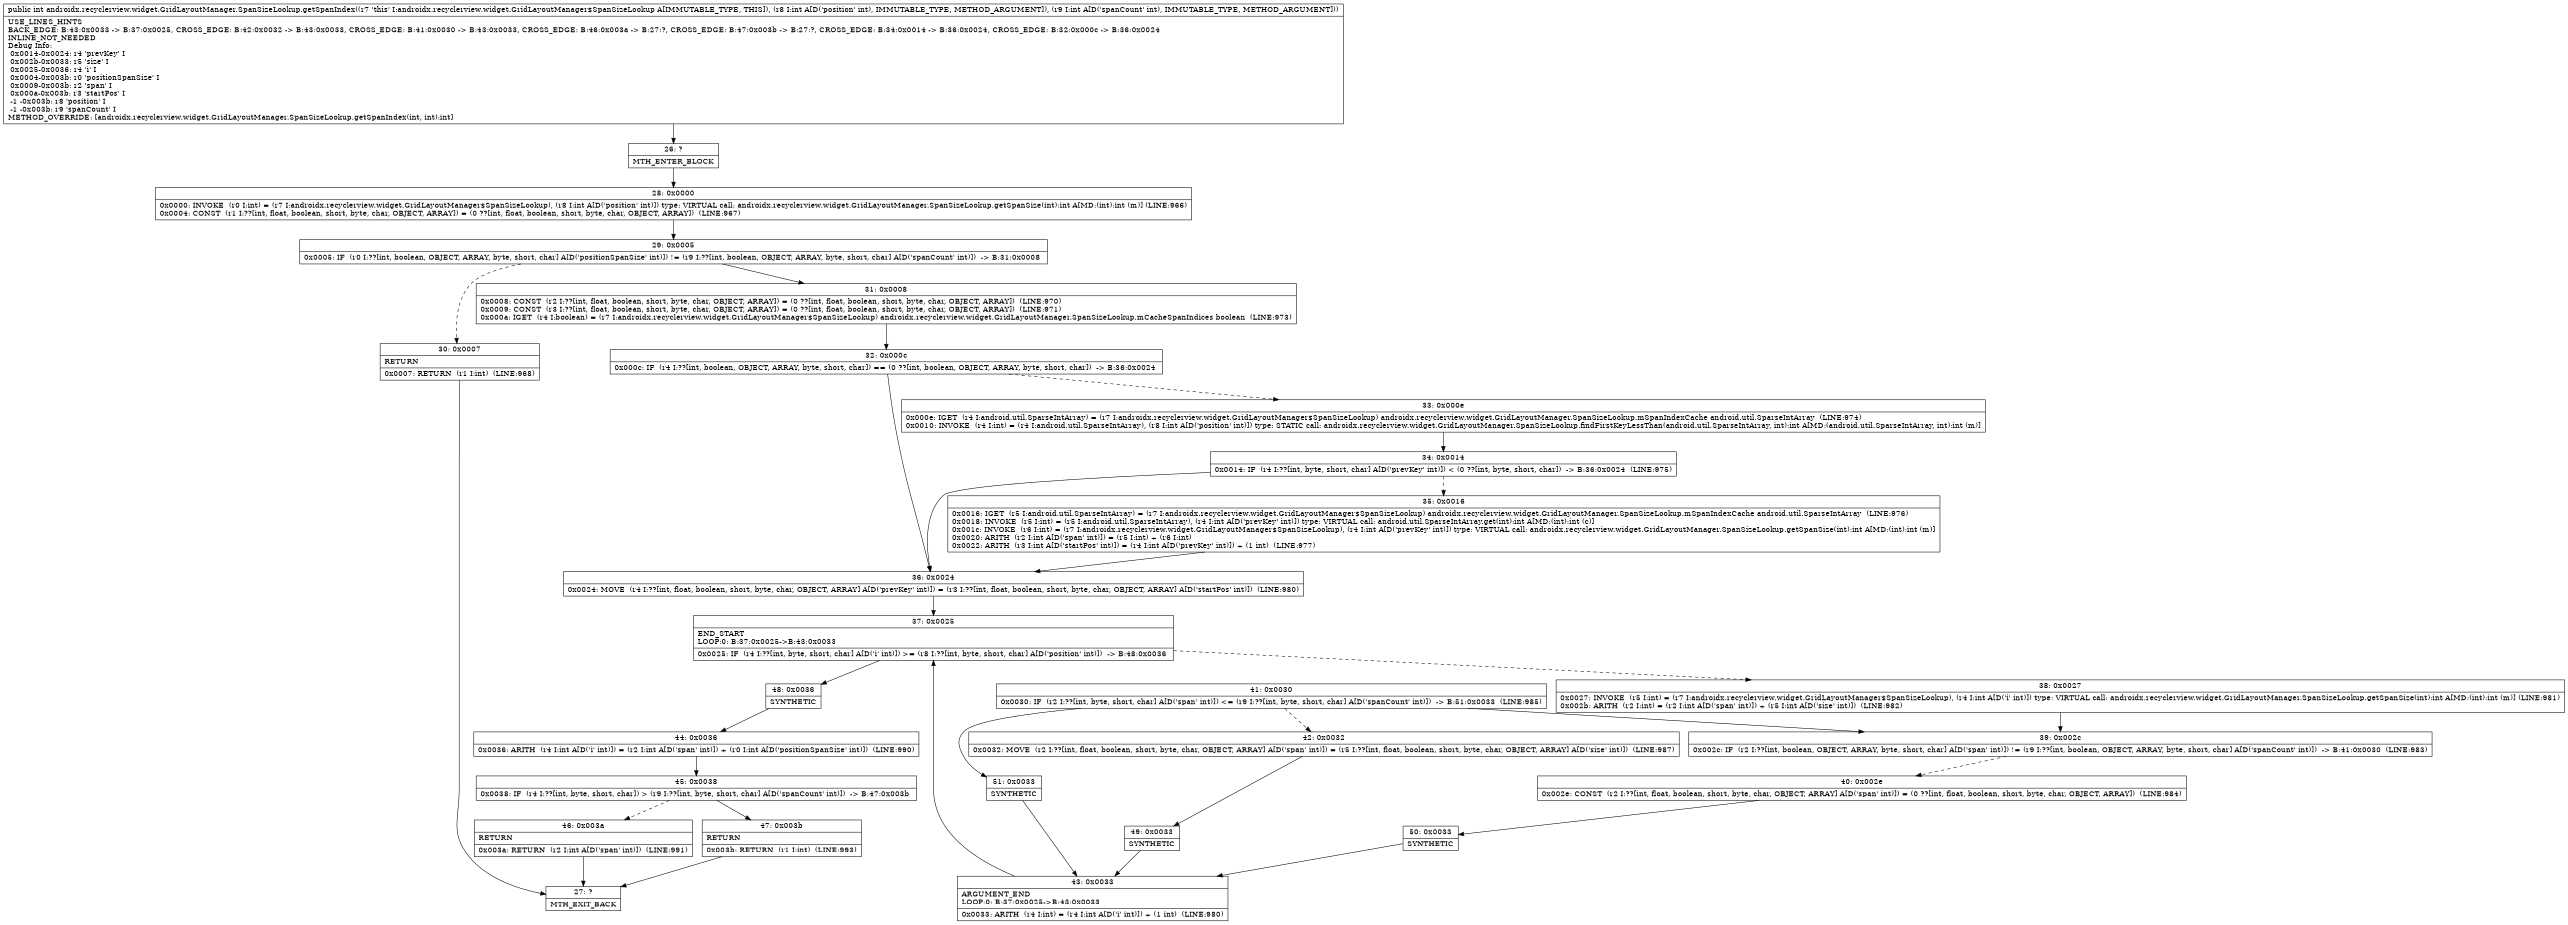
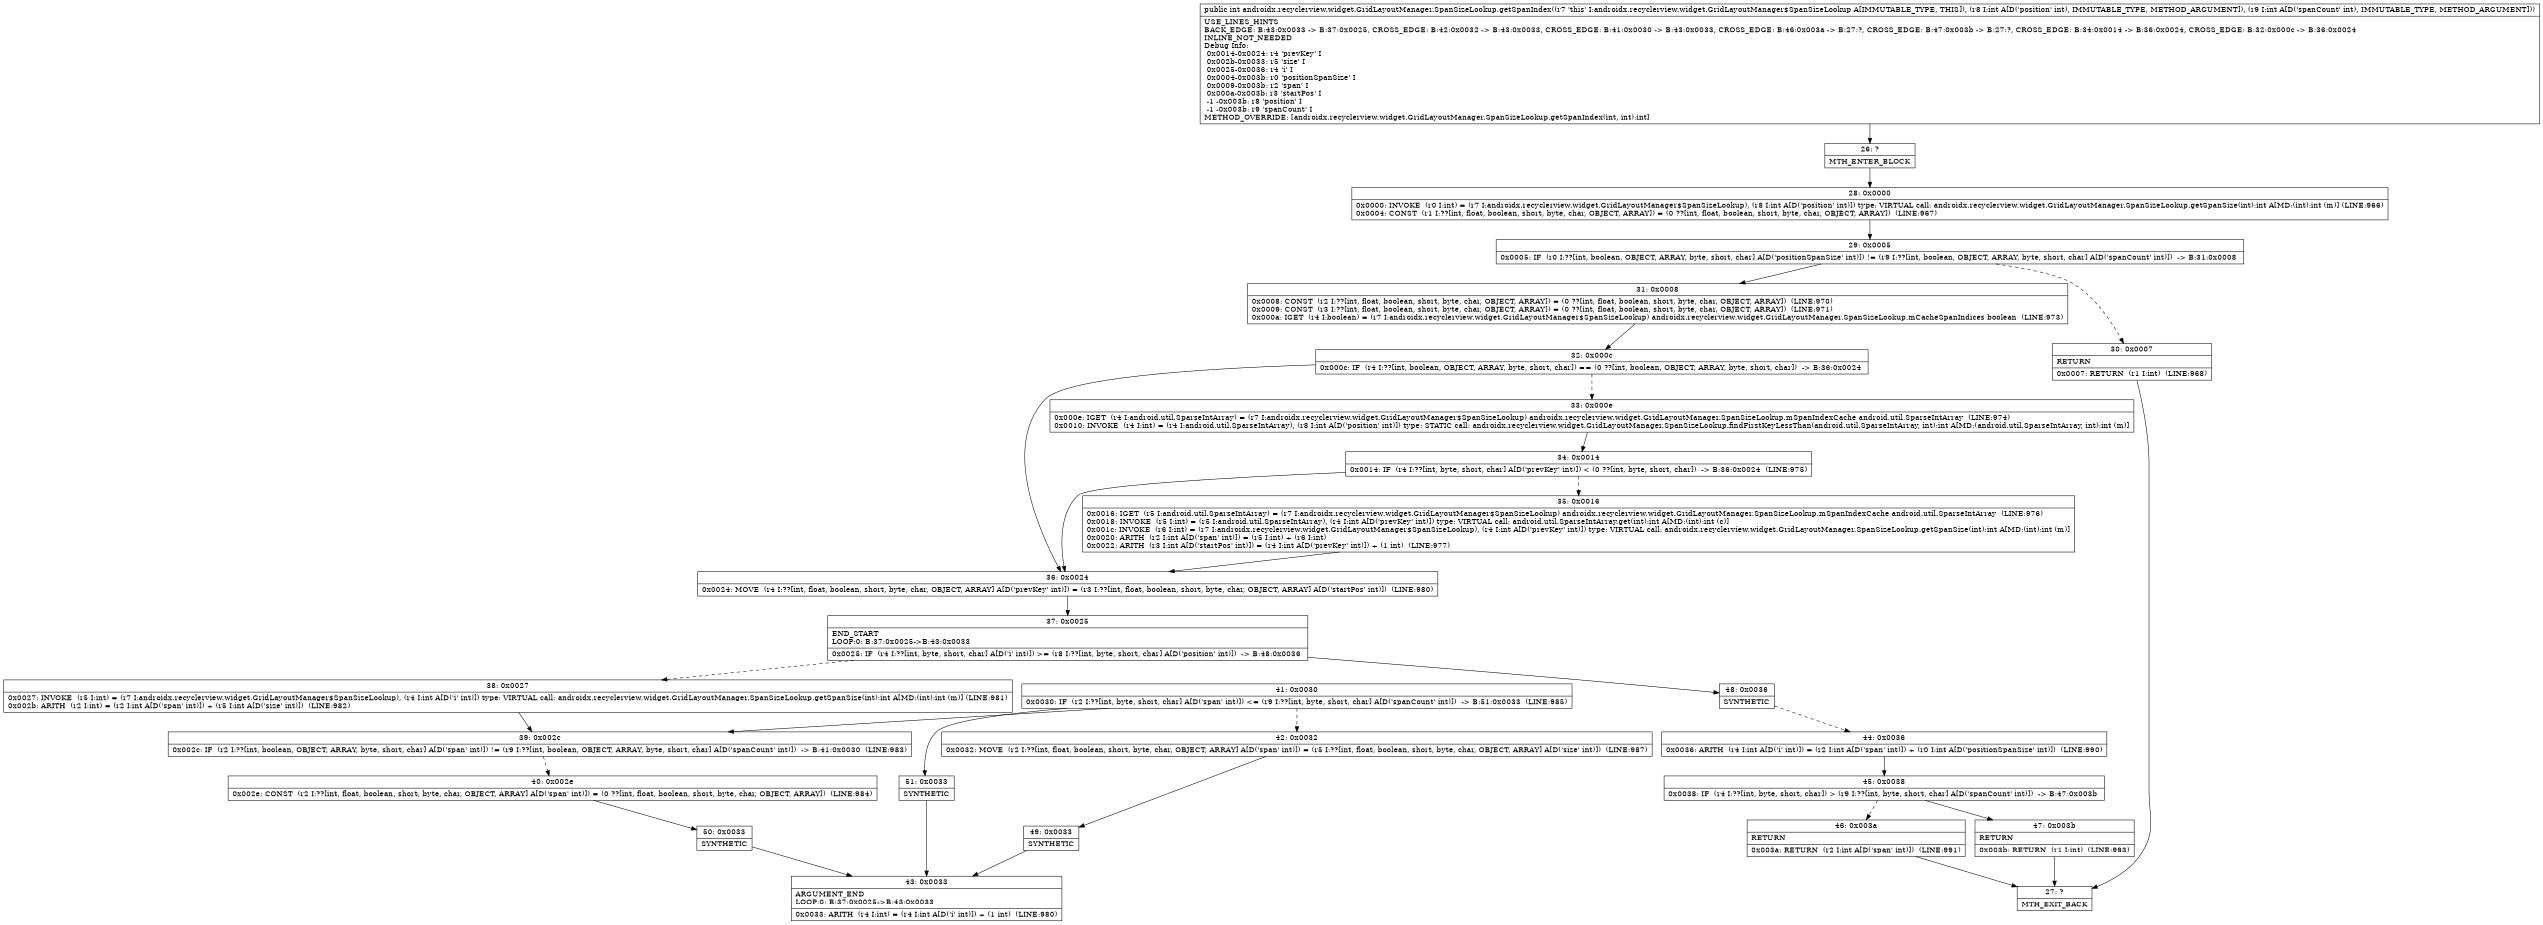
  digraph {
    node [shape=record]
    n1 [label="{26\:\ ?|MTH_ENTER_BLOCK\l}"]
    n2 [label="{28\:\ 0x0000|0x0000: INVOKE  (r0 I:int) = (r7 I:androidx.recyclerview.widget.GridLayoutManager$SpanSizeLookup), (r8 I:int A[D('position' int)]) type: VIRTUAL call: androidx.recyclerview.widget.GridLayoutManager.SpanSizeLookup.getSpanSize(int):int A[MD:(int):int (m)] (LINE:966)\l0x0004: CONST  (r1 I:??[int, float, boolean, short, byte, char, OBJECT, ARRAY]) = (0 ??[int, float, boolean, short, byte, char, OBJECT, ARRAY])  (LINE:967)\l}"]
    n3 [label="{29\:\ 0x0005|0x0005: IF  (r0 I:??[int, boolean, OBJECT, ARRAY, byte, short, char] A[D('positionSpanSize' int)]) != (r9 I:??[int, boolean, OBJECT, ARRAY, byte, short, char] A[D('spanCount' int)])  \-\> B:31:0x0008 \l}"]
    n4 [label="{30\:\ 0x0007|RETURN\l|0x0007: RETURN  (r1 I:int)  (LINE:968)\l}"]
    n5 [label="{31\:\ 0x0008|0x0008: CONST  (r2 I:??[int, float, boolean, short, byte, char, OBJECT, ARRAY]) = (0 ??[int, float, boolean, short, byte, char, OBJECT, ARRAY])  (LINE:970)\l0x0009: CONST  (r3 I:??[int, float, boolean, short, byte, char, OBJECT, ARRAY]) = (0 ??[int, float, boolean, short, byte, char, OBJECT, ARRAY])  (LINE:971)\l0x000a: IGET  (r4 I:boolean) = (r7 I:androidx.recyclerview.widget.GridLayoutManager$SpanSizeLookup) androidx.recyclerview.widget.GridLayoutManager.SpanSizeLookup.mCacheSpanIndices boolean  (LINE:973)\l}"]
    n6 [label="{27\:\ ?|MTH_EXIT_BACK\l}"]
    n7 [label="{32\:\ 0x000c|0x000c: IF  (r4 I:??[int, boolean, OBJECT, ARRAY, byte, short, char]) == (0 ??[int, boolean, OBJECT, ARRAY, byte, short, char])  \-\> B:36:0x0024 \l}"]
    n8 [label="{33\:\ 0x000e|0x000e: IGET  (r4 I:android.util.SparseIntArray) = (r7 I:androidx.recyclerview.widget.GridLayoutManager$SpanSizeLookup) androidx.recyclerview.widget.GridLayoutManager.SpanSizeLookup.mSpanIndexCache android.util.SparseIntArray  (LINE:974)\l0x0010: INVOKE  (r4 I:int) = (r4 I:android.util.SparseIntArray), (r8 I:int A[D('position' int)]) type: STATIC call: androidx.recyclerview.widget.GridLayoutManager.SpanSizeLookup.findFirstKeyLessThan(android.util.SparseIntArray, int):int A[MD:(android.util.SparseIntArray, int):int (m)]\l}"]
    n9 [label="{36\:\ 0x0024|0x0024: MOVE  (r4 I:??[int, float, boolean, short, byte, char, OBJECT, ARRAY] A[D('prevKey' int)]) = (r3 I:??[int, float, boolean, short, byte, char, OBJECT, ARRAY] A[D('startPos' int)])  (LINE:980)\l}"]
    n10 [label="{34\:\ 0x0014|0x0014: IF  (r4 I:??[int, byte, short, char] A[D('prevKey' int)]) \< (0 ??[int, byte, short, char])  \-\> B:36:0x0024  (LINE:975)\l}"]
    n11 [label="{37\:\ 0x0025|END_START\lLOOP:0: B:37:0x0025\-\>B:43:0x0033\l|0x0025: IF  (r4 I:??[int, byte, short, char] A[D('i' int)]) \>= (r8 I:??[int, byte, short, char] A[D('position' int)])  \-\> B:48:0x0036 \l}"]
    n12 [label="{35\:\ 0x0016|0x0016: IGET  (r5 I:android.util.SparseIntArray) = (r7 I:androidx.recyclerview.widget.GridLayoutManager$SpanSizeLookup) androidx.recyclerview.widget.GridLayoutManager.SpanSizeLookup.mSpanIndexCache android.util.SparseIntArray  (LINE:976)\l0x0018: INVOKE  (r5 I:int) = (r5 I:android.util.SparseIntArray), (r4 I:int A[D('prevKey' int)]) type: VIRTUAL call: android.util.SparseIntArray.get(int):int A[MD:(int):int (c)]\l0x001c: INVOKE  (r6 I:int) = (r7 I:androidx.recyclerview.widget.GridLayoutManager$SpanSizeLookup), (r4 I:int A[D('prevKey' int)]) type: VIRTUAL call: androidx.recyclerview.widget.GridLayoutManager.SpanSizeLookup.getSpanSize(int):int A[MD:(int):int (m)]\l0x0020: ARITH  (r2 I:int A[D('span' int)]) = (r5 I:int) + (r6 I:int) \l0x0022: ARITH  (r3 I:int A[D('startPos' int)]) = (r4 I:int A[D('prevKey' int)]) + (1 int)  (LINE:977)\l}"]
    n13 [label="{38\:\ 0x0027|0x0027: INVOKE  (r5 I:int) = (r7 I:androidx.recyclerview.widget.GridLayoutManager$SpanSizeLookup), (r4 I:int A[D('i' int)]) type: VIRTUAL call: androidx.recyclerview.widget.GridLayoutManager.SpanSizeLookup.getSpanSize(int):int A[MD:(int):int (m)] (LINE:981)\l0x002b: ARITH  (r2 I:int) = (r2 I:int A[D('span' int)]) + (r5 I:int A[D('size' int)])  (LINE:982)\l}"]
    n14 [label="{48\:\ 0x0036|SYNTHETIC\l}"]
    n15 [label="{39\:\ 0x002c|0x002c: IF  (r2 I:??[int, boolean, OBJECT, ARRAY, byte, short, char] A[D('span' int)]) != (r9 I:??[int, boolean, OBJECT, ARRAY, byte, short, char] A[D('spanCount' int)])  \-\> B:41:0x0030  (LINE:983)\l}"]
    n16 [label="{44\:\ 0x0036|0x0036: ARITH  (r4 I:int A[D('i' int)]) = (r2 I:int A[D('span' int)]) + (r0 I:int A[D('positionSpanSize' int)])  (LINE:990)\l}"]
    n17 [label="{40\:\ 0x002e|0x002e: CONST  (r2 I:??[int, float, boolean, short, byte, char, OBJECT, ARRAY] A[D('span' int)]) = (0 ??[int, float, boolean, short, byte, char, OBJECT, ARRAY])  (LINE:984)\l}"]
    n18 [label="{50\:\ 0x0033|SYNTHETIC\l}"]
    n19 [label="{41\:\ 0x0030|0x0030: IF  (r2 I:??[int, byte, short, char] A[D('span' int)]) \<= (r9 I:??[int, byte, short, char] A[D('spanCount' int)])  \-\> B:51:0x0033  (LINE:985)\l}"]
    n20 [label="{42\:\ 0x0032|0x0032: MOVE  (r2 I:??[int, float, boolean, short, byte, char, OBJECT, ARRAY] A[D('span' int)]) = (r5 I:??[int, float, boolean, short, byte, char, OBJECT, ARRAY] A[D('size' int)])  (LINE:987)\l}"]
    n21 [label="{51\:\ 0x0033|SYNTHETIC\l}"]
    n22 [label="{43\:\ 0x0033|ARGUMENT_END\lLOOP:0: B:37:0x0025\-\>B:43:0x0033\l|0x0033: ARITH  (r4 I:int) = (r4 I:int A[D('i' int)]) + (1 int)  (LINE:980)\l}"]
    n23 [label="{49\:\ 0x0033|SYNTHETIC\l}"]
    n24 [label="{45\:\ 0x0038|0x0038: IF  (r4 I:??[int, byte, short, char]) \> (r9 I:??[int, byte, short, char] A[D('spanCount' int)])  \-\> B:47:0x003b \l}"]
    n25 [label="{46\:\ 0x003a|RETURN\l|0x003a: RETURN  (r2 I:int A[D('span' int)])  (LINE:991)\l}"]
    n26 [label="{47\:\ 0x003b|RETURN\l|0x003b: RETURN  (r1 I:int)  (LINE:993)\l}"]
    n27 [label="{public int androidx.recyclerview.widget.GridLayoutManager.SpanSizeLookup.getSpanIndex((r7 'this' I:androidx.recyclerview.widget.GridLayoutManager$SpanSizeLookup A[IMMUTABLE_TYPE, THIS]), (r8 I:int A[D('position' int), IMMUTABLE_TYPE, METHOD_ARGUMENT]), (r9 I:int A[D('spanCount' int), IMMUTABLE_TYPE, METHOD_ARGUMENT]))  | USE_LINES_HINTS\lBACK_EDGE: B:43:0x0033 \-\> B:37:0x0025, CROSS_EDGE: B:42:0x0032 \-\> B:43:0x0033, CROSS_EDGE: B:41:0x0030 \-\> B:43:0x0033, CROSS_EDGE: B:46:0x003a \-\> B:27:?, CROSS_EDGE: B:47:0x003b \-\> B:27:?, CROSS_EDGE: B:34:0x0014 \-\> B:36:0x0024, CROSS_EDGE: B:32:0x000c \-\> B:36:0x0024\lINLINE_NOT_NEEDED\lDebug Info:\l  0x0014\-0x0024: r4 'prevKey' I\l  0x002b\-0x0033: r5 'size' I\l  0x0025\-0x0036: r4 'i' I\l  0x0004\-0x003b: r0 'positionSpanSize' I\l  0x0009\-0x003b: r2 'span' I\l  0x000a\-0x003b: r3 'startPos' I\l  \-1 \-0x003b: r8 'position' I\l  \-1 \-0x003b: r9 'spanCount' I\lMETHOD_OVERRIDE: [androidx.recyclerview.widget.GridLayoutManager.SpanSizeLookup.getSpanIndex(int, int):int]\l}"]
    n1 -> n2
    n2 -> n3
    n3 -> n4 [style=dashed]
    n3 -> n5
    n4 -> n6
    n5 -> n7
    n7 -> n8 [style=dashed]
    n7 -> n9
    n8 -> n10
    n9 -> n11
    n10 -> n9
    n10 -> n12 [style=dashed]
    n11 -> n13 [style=dashed]
    n11 -> n14
    n12 -> n9
    n13 -> n15
-   n14 -> n16
+   n14 -> n16 [style=dashed]
    n15 -> n17 [style=dashed]
    n16 -> n24
    n17 -> n18
    n18 -> n22
    n19 -> n15
    n19 -> n20 [style=dashed]
    n19 -> n21
    n20 -> n23
    n21 -> n22
-   n22 -> n11
    n23 -> n22
    n24 -> n25 [style=dashed]
    n24 -> n26
    n25 -> n6
    n26 -> n6
    n27 -> n1
  }
